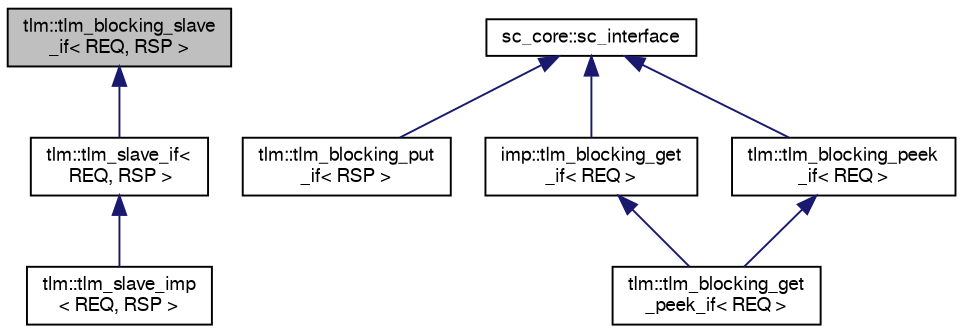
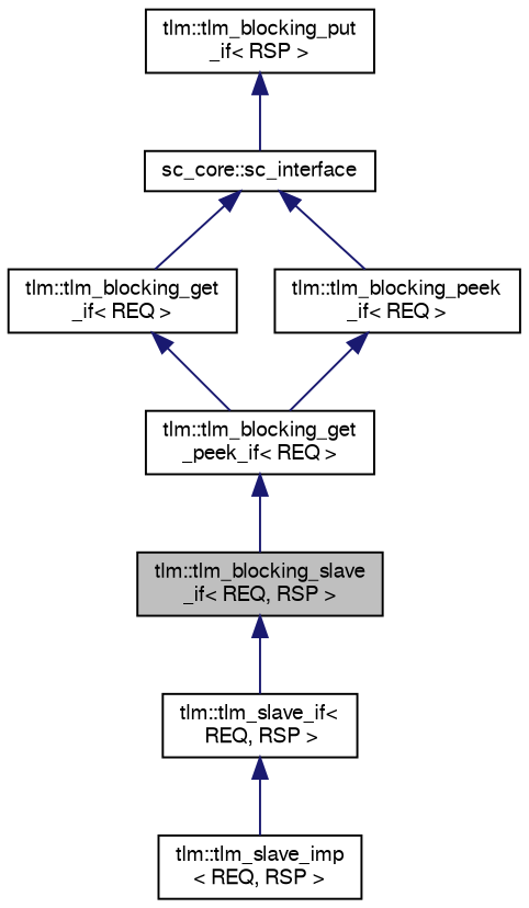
  digraph {
    rankdir=TB
    node [color=black fillcolor=white fontname=FreeSans fontsize=10 shape=record style=filled]
    edge [color=midnightblue dir=back fontname=FreeSans fontsize=10 labelfontname=FreeSans labelfontsize=10 style=solid]
    n1 [fillcolor=grey75 fontcolor=black height=0.2 label="tlm::tlm_blocking_slave\l_if\< REQ, RSP \>" width=0.4]
    n2 [height=0.2 label="tlm::tlm_slave_if\<\l REQ, RSP \>" width=0.4]
    n3 [height=0.2 label="tlm::tlm_slave_imp\l\< REQ, RSP \>" width=0.4]
    n4 [height=0.2 label="tlm::tlm_blocking_put\l_if\< RSP \>" width=0.4]
    n5 [height=0.2 label="sc_core::sc_interface" width=0.4]
-   n6 [height=0.2 label="imp::tlm_blocking_get\l_if\< REQ \>" width=0.4]
+   n6 [height=0.2 label="tlm::tlm_blocking_get\l_if\< REQ \>" width=0.4]
    n7 [height=0.2 label="tlm::tlm_blocking_peek\l_if\< REQ \>" width=0.4]
    n8 [height=0.2 label="tlm::tlm_blocking_get\l_peek_if\< REQ \>" width=0.4]
    n1 -> n2
    n2 -> n3
-   n5 -> n4
+   n4 -> n5
    n5 -> n6
    n5 -> n7
    n6 -> n8
    n7 -> n8
+   n8 -> n1
  }
